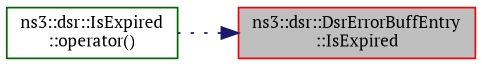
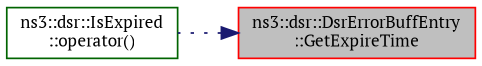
  digraph {
    rankdir=RL
    fontname="PT Serif"
    node [fontname="PT Serif" fontsize=10 shape=record style=filled]
-   n1 [color=red fillcolor=grey75 fontcolor=black height=0.2 label="ns3::dsr::DsrErrorBuffEntry\l::IsExpired" width=0.4]
+   n1 [color=red fillcolor=grey75 fontcolor=black height=0.2 label="ns3::dsr::DsrErrorBuffEntry\l::GetExpireTime" width=0.4]
    n2 [color=darkgreen fillcolor=white height=0.2 label="ns3::dsr::IsExpired\l::operator()" width=0.4]
    n1 -> n2 [color=midnightblue dir=back fontname="PT Serif" fontsize=10 labelfontname=Helvetica labelfontsize=10 style=dotted]
  }
